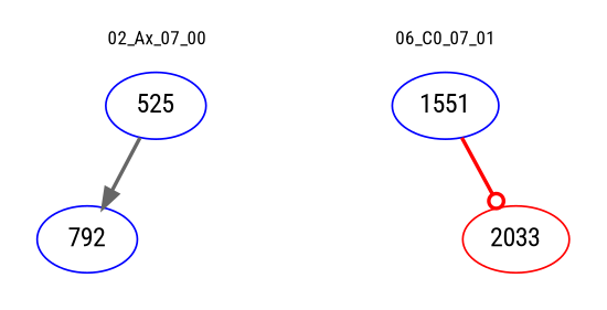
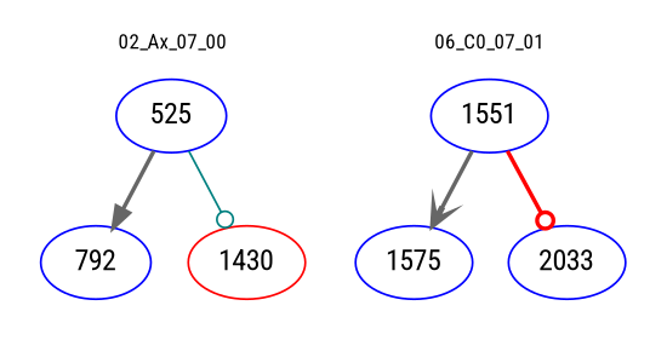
  digraph {
    fontname="Roboto Condensed"
    node [color=blue fontname="Roboto Condensed"]
    edge [arrowhead=odot color=gray40 fontname="Roboto Condensed" style=bold]
    n1 [label=525]
    n2 [label=792]
+   n3 [color=red label=1430]
    n4 [label=1551]
-   n6 [color=red label=2033]
+   n5 [label=1575]
+   n6 [label=2033]
    subgraph cluster_1 {
      color=white
      fontsize=10
      label="02_Ax_07_00"
      n1
      n2
+     n3
    }
    subgraph cluster_2 {
      color=white
      fontsize=10
      label="06_C0_07_01"
      n4
+     n5
      n6
    }
    n1 -> n2 [arrowhead=normal]
+   n1 -> n3 [color=teal style=solid]
+   n4 -> n5 [arrowhead=vee]
    n4 -> n6 [color=red]
  }
